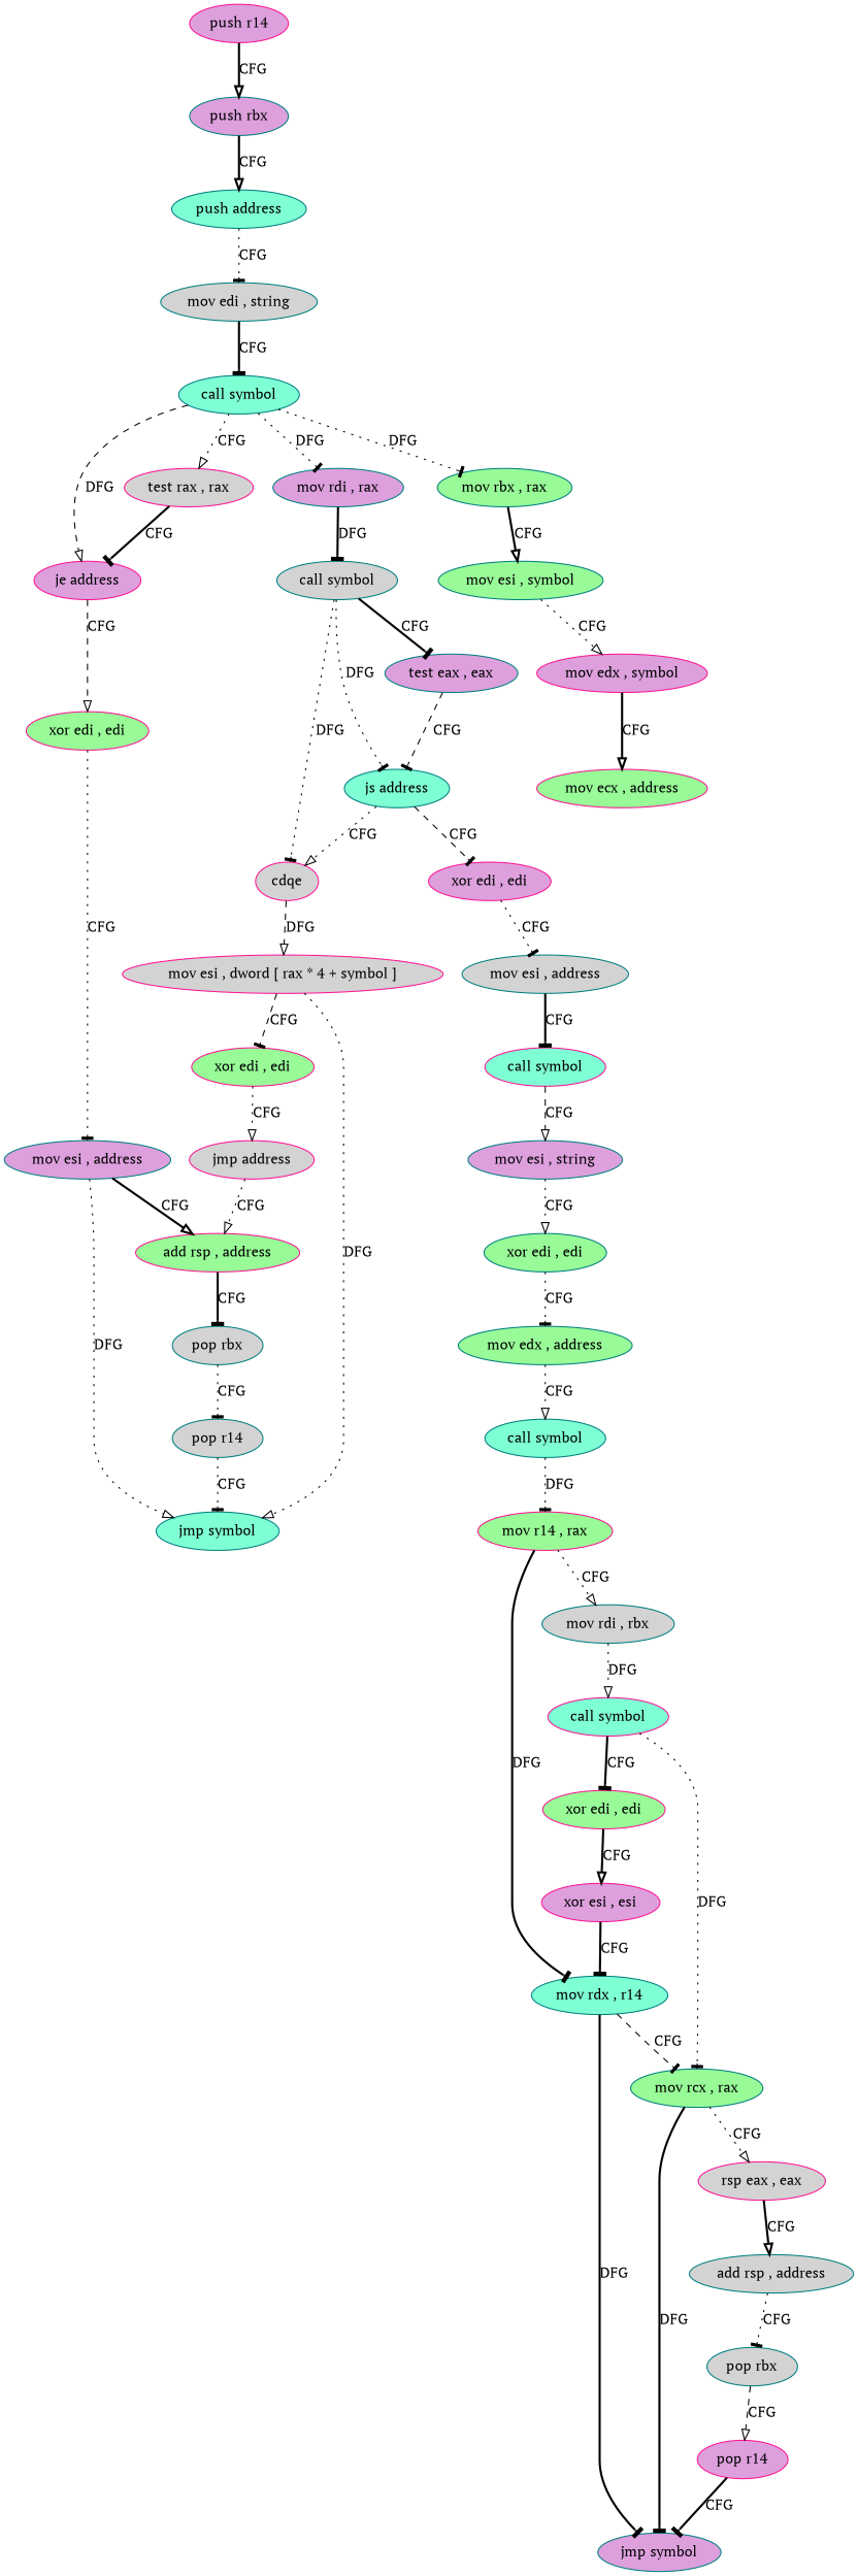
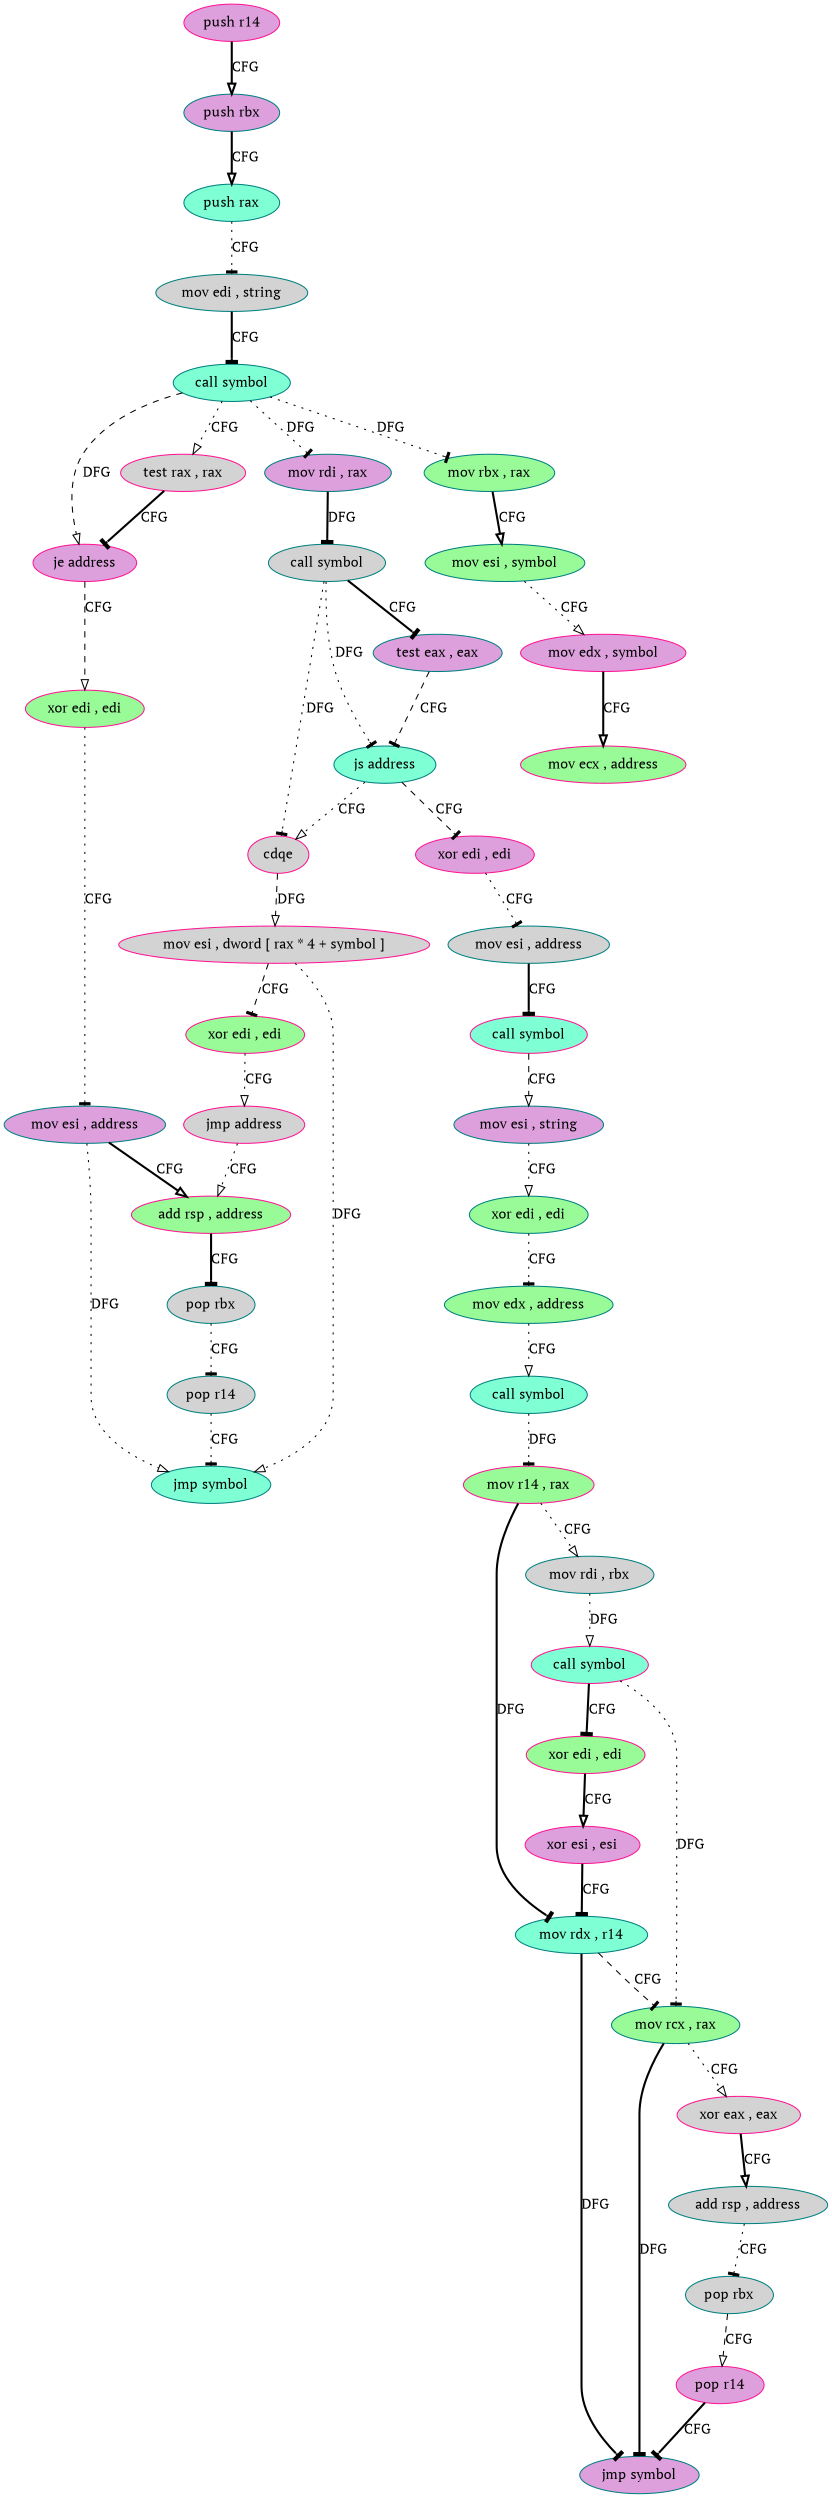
  digraph {
    fontname="PT Serif"
    node [color=teal fillcolor=lightgrey fontname="PT Serif" style=filled]
    edge [arrowhead=tee fontname="PT Serif" style=dotted]
    n1 [color=deeppink fillcolor=plum label="push r14"]
    n2 [fillcolor=plum label="push rbx"]
-   n3 [fillcolor=aquamarine label="push address"]
+   n3 [fillcolor=aquamarine label="push rax"]
    n4 [label="mov edi , string"]
    n5 [fillcolor=aquamarine label="call symbol"]
    n6 [color=deeppink label="test rax , rax"]
    n7 [color=deeppink fillcolor=plum label="je address"]
    n8 [fillcolor=palegreen label="mov rbx , rax"]
    n9 [fillcolor=plum label="mov rdi , rax"]
    n10 [color=deeppink fillcolor=palegreen label="xor edi , edi"]
    n11 [fillcolor=palegreen label="mov esi , symbol"]
    n12 [label="call symbol"]
    n13 [fillcolor=plum label="mov esi , address"]
    n14 [color=deeppink fillcolor=palegreen label="add rsp , address"]
    n15 [fillcolor=aquamarine label="jmp symbol"]
    n16 [color=deeppink fillcolor=plum label="mov edx , symbol"]
    n17 [label="mov rdi , rbx"]
    n18 [color=deeppink fillcolor=aquamarine label="call symbol"]
    n19 [label="pop rbx"]
    n20 [label="pop r14"]
    n21 [color=deeppink fillcolor=palegreen label="mov ecx , address"]
    n22 [fillcolor=plum label="test eax , eax"]
    n23 [fillcolor=aquamarine label="js address"]
    n24 [color=deeppink label=cdqe]
    n25 [color=deeppink fillcolor=plum label="xor edi , edi"]
    n26 [color=deeppink label="mov esi , dword [ rax * 4 + symbol ]"]
    n27 [label="mov esi , address"]
    n28 [color=deeppink fillcolor=aquamarine label="call symbol"]
    n29 [color=deeppink fillcolor=palegreen label="xor edi , edi"]
    n30 [fillcolor=plum label="mov esi , string"]
    n31 [fillcolor=palegreen label="xor edi , edi"]
    n32 [fillcolor=palegreen label="mov edx , address"]
    n33 [fillcolor=aquamarine label="call symbol"]
    n34 [color=deeppink fillcolor=palegreen label="mov r14 , rax"]
    n35 [fillcolor=aquamarine label="mov rdx , r14"]
    n36 [fillcolor=palegreen label="mov rcx , rax"]
    n37 [fillcolor=plum label="jmp symbol"]
    n38 [color=deeppink fillcolor=palegreen label="xor edi , edi"]
    n39 [color=deeppink fillcolor=plum label="xor esi , esi"]
-   n40 [color=deeppink label="rsp eax , eax"]
+   n40 [color=deeppink label="xor eax , eax"]
    n41 [label="add rsp , address"]
    n42 [label="pop rbx"]
    n43 [color=deeppink fillcolor=plum label="pop r14"]
    n44 [color=deeppink label="jmp address"]
    n1 -> n2 [arrowhead=onormal label=CFG style=bold]
    n2 -> n3 [arrowhead=onormal label=CFG style=bold]
    n3 -> n4 [label=CFG]
    n4 -> n5 [label=CFG style=bold]
    n5 -> n6 [arrowhead=onormal label=CFG]
    n5 -> n7 [arrowhead=onormal label=DFG style=dashed]
    n5 -> n8 [label=DFG]
    n5 -> n9 [label=DFG]
    n6 -> n7 [label=CFG style=bold]
    n7 -> n10 [arrowhead=onormal label=CFG style=dashed]
    n8 -> n11 [arrowhead=onormal label=CFG style=bold]
    n9 -> n12 [label=DFG style=bold]
    n10 -> n13 [label=CFG]
    n11 -> n16 [arrowhead=onormal label=CFG]
    n12 -> n22 [label=CFG style=bold]
    n12 -> n23 [label=DFG]
    n12 -> n24 [label=DFG]
    n13 -> n14 [arrowhead=onormal label=CFG style=bold]
    n13 -> n15 [arrowhead=onormal label=DFG]
    n14 -> n19 [label=CFG style=bold]
    n16 -> n21 [arrowhead=onormal label=CFG style=bold]
    n17 -> n18 [arrowhead=onormal label=DFG]
    n18 -> n36 [label=DFG]
    n18 -> n38 [label=CFG style=bold]
    n19 -> n20 [label=CFG]
    n20 -> n15 [label=CFG]
    n22 -> n23 [label=CFG style=dashed]
    n23 -> n24 [arrowhead=onormal label=CFG]
    n23 -> n25 [label=CFG style=dashed]
    n24 -> n26 [arrowhead=onormal label=DFG style=dashed]
    n25 -> n27 [label=CFG]
    n26 -> n15 [arrowhead=onormal label=DFG]
    n26 -> n29 [label=CFG style=dashed]
    n27 -> n28 [label=CFG style=bold]
    n28 -> n30 [arrowhead=onormal label=CFG style=dashed]
    n29 -> n44 [arrowhead=onormal label=CFG]
    n30 -> n31 [arrowhead=onormal label=CFG]
    n31 -> n32 [label=CFG]
    n32 -> n33 [arrowhead=onormal label=CFG]
    n33 -> n34 [label=DFG]
    n34 -> n17 [arrowhead=onormal label=CFG]
    n34 -> n35 [label=DFG style=bold]
    n35 -> n36 [label=CFG style=dashed]
    n35 -> n37 [label=DFG style=bold]
    n36 -> n37 [label=DFG style=bold]
    n36 -> n40 [arrowhead=onormal label=CFG]
    n38 -> n39 [arrowhead=onormal label=CFG style=bold]
    n39 -> n35 [label=CFG style=bold]
    n40 -> n41 [arrowhead=onormal label=CFG style=bold]
    n41 -> n42 [label=CFG]
    n42 -> n43 [arrowhead=onormal label=CFG style=dashed]
    n43 -> n37 [label=CFG style=bold]
    n44 -> n14 [arrowhead=onormal label=CFG]
  }
